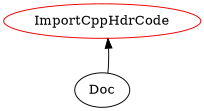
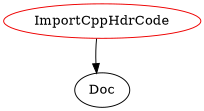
  digraph {
    n1 [color=red2 label=ImportCppHdrCode shape=oval]
    Doc
-   Doc -> n1
+   n1 -> Doc
  }
